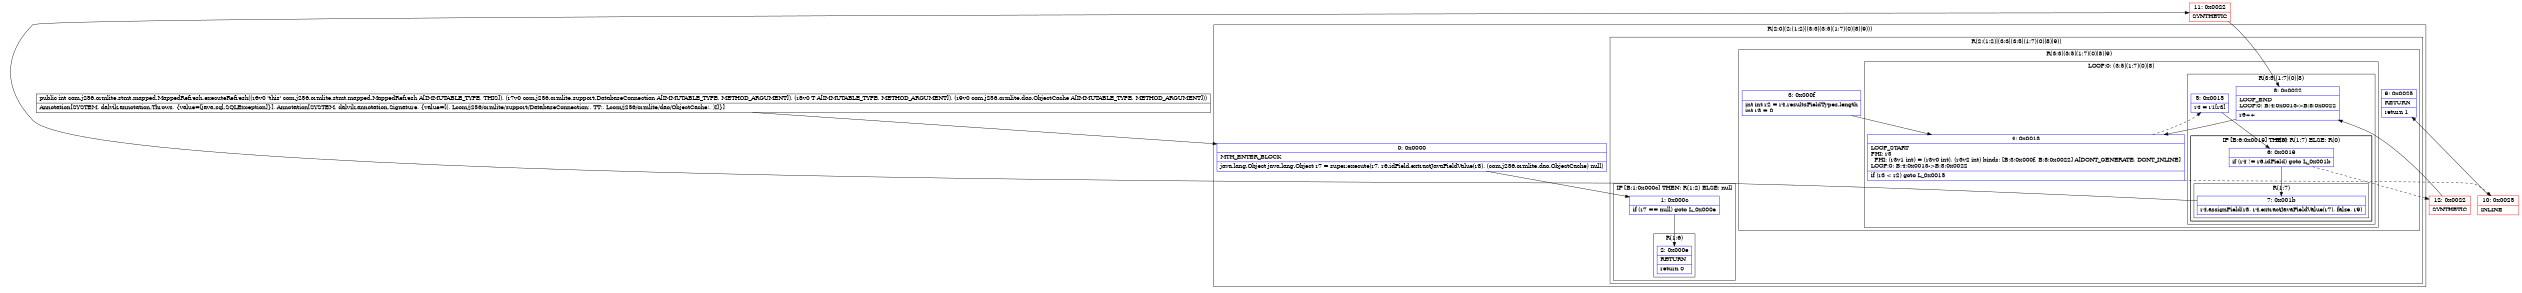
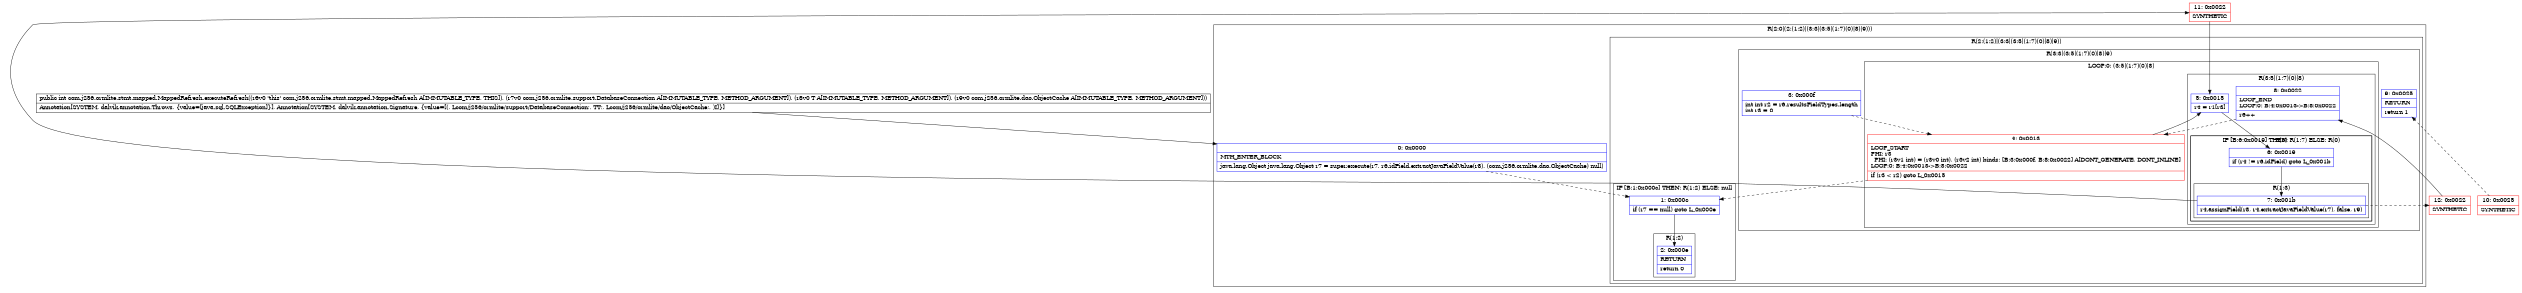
  digraph {
    node [color=blue shape=record]
    n1 [label="{2\:\ 0x000e|RETURN\l|return 0\l}"]
    n2 [label="{1\:\ 0x000c|if (r7 == null) goto L_0x000e\l}"]
    n3 [label="{7\:\ 0x001b|r4.assignField(r8, r4.extractJavaFieldValue(r7), false, r9)\l}"]
    n4 [label="{6\:\ 0x0019|if (r4 != r6.idField) goto L_0x001b\l}"]
    n5 [label="{5\:\ 0x0015|r4 = r1[r3]\l}"]
    n6 [label="{8\:\ 0x0022|LOOP_END\lLOOP:0: B:4:0x0013\-\>B:8:0x0022\l|r6++\l}"]
-   n7 [label="{4\:\ 0x0013|LOOP_START\lPHI: r3 \l  PHI: (r3v1 int) = (r3v0 int), (r3v2 int) binds: [B:3:0x000f, B:8:0x0022] A[DONT_GENERATE, DONT_INLINE]\lLOOP:0: B:4:0x0013\-\>B:8:0x0022\l|if (r3 \< r2) goto L_0x0015\l}"]
-   n8 [label="{3\:\ 0x000f|int int r2 = r4.resultsFieldTypes.length\lint r3 = 0\l}"]
+   n7 [color=red label="{4\:\ 0x0013|LOOP_START\lPHI: r3 \l  PHI: (r3v1 int) = (r3v0 int), (r3v2 int) binds: [B:3:0x000f, B:8:0x0022] A[DONT_GENERATE, DONT_INLINE]\lLOOP:0: B:4:0x0013\-\>B:8:0x0022\l|if (r3 \< r2) goto L_0x0015\l}"]
+   n8 [label="{3\:\ 0x000f|int int r2 = r6.resultsFieldTypes.length\lint r3 = 0\l}"]
    n9 [label="{9\:\ 0x0025|RETURN\l|return 1\l}"]
    n10 [label="{0\:\ 0x0000|MTH_ENTER_BLOCK\l|java.lang.Object java.lang.Object r7 = super.execute(r7, r6.idField.extractJavaFieldValue(r8), (com.j256.ormlite.dao.ObjectCache) null)\l}"]
    n11 [color=red label="{11\:\ 0x0022|SYNTHETIC\l}"]
    n12 [color=red label="{12\:\ 0x0022|SYNTHETIC\l}"]
-   n13 [color=red label="{10\:\ 0x0025|INLINE\l}"]
+   n13 [color=red label="{10\:\ 0x0025|SYNTHETIC\l}"]
    n14 [label="{public int com.j256.ormlite.stmt.mapped.MappedRefresh.executeRefresh((r6v0 'this' com.j256.ormlite.stmt.mapped.MappedRefresh A[IMMUTABLE_TYPE, THIS]), (r7v0 com.j256.ormlite.support.DatabaseConnection A[IMMUTABLE_TYPE, METHOD_ARGUMENT]), (r8v0 T A[IMMUTABLE_TYPE, METHOD_ARGUMENT]), (r9v0 com.j256.ormlite.dao.ObjectCache A[IMMUTABLE_TYPE, METHOD_ARGUMENT]))  | Annotation[SYSTEM, dalvik.annotation.Throws, \{value=[java.sql.SQLException]\}], Annotation[SYSTEM, dalvik.annotation.Signature, \{value=[(, Lcom\/j256\/ormlite\/support\/DatabaseConnection;, TT;, Lcom\/j256\/ormlite\/dao\/ObjectCache;, )I]\}]\l}" color=""]
    subgraph cluster_1 {
      label="R(2:0|(2:(1:2)|(3:3|(3:5|(1:7)(0)|8)|9)))"
      n10
      subgraph cluster_2 {
        label="R(2:(1:2)|(3:3|(3:5|(1:7)(0)|8)|9))"
        subgraph cluster_3 {
          label="IF [B:1:0x000c] THEN: R(1:2) ELSE: null"
          n2
          subgraph cluster_4 {
-           label="R(1:6)"
+           label="R(1:2)"
            n1
          }
        }
        subgraph cluster_5 {
          label="R(3:3|(3:5|(1:7)(0)|8)|9)"
          n8
          n9
          subgraph cluster_6 {
            label="LOOP:0: (3:5|(1:7)(0)|8)"
            n7
            subgraph cluster_7 {
              label="R(3:5|(1:7)(0)|8)"
              n5
              n6
              subgraph cluster_8 {
                label="IF [B:6:0x0019] THEN: R(1:7) ELSE: R(0)"
                n4
                subgraph cluster_9 {
-                 label="R(1:7)"
+                 label="R(1:3)"
                  n3
                }
                subgraph cluster_10 {
                  label="R(0)"
                }
              }
            }
          }
        }
      }
    }
    n2 -> n1
    n3 -> n11
    n4 -> n3
-   n4 -> n12 [style=dashed]
+   n3 -> n12 [style=dashed]
    n5 -> n4
-   n6 -> n7
-   n7 -> n5 [style=dashed]
-   n7 -> n13 [style=dashed]
-   n8 -> n7
-   n10 -> n2
-   n11 -> n6
+   n6 -> n7 [style=dashed]
+   n7 -> n5
+   n7 -> n2 [style=dashed]
+   n8 -> n7 [style=dashed]
+   n10 -> n2 [style=dashed]
+   n11 -> n5
    n12 -> n6
-   n13 -> n9
+   n13 -> n9 [style=dashed]
    n14 -> n10
  }
